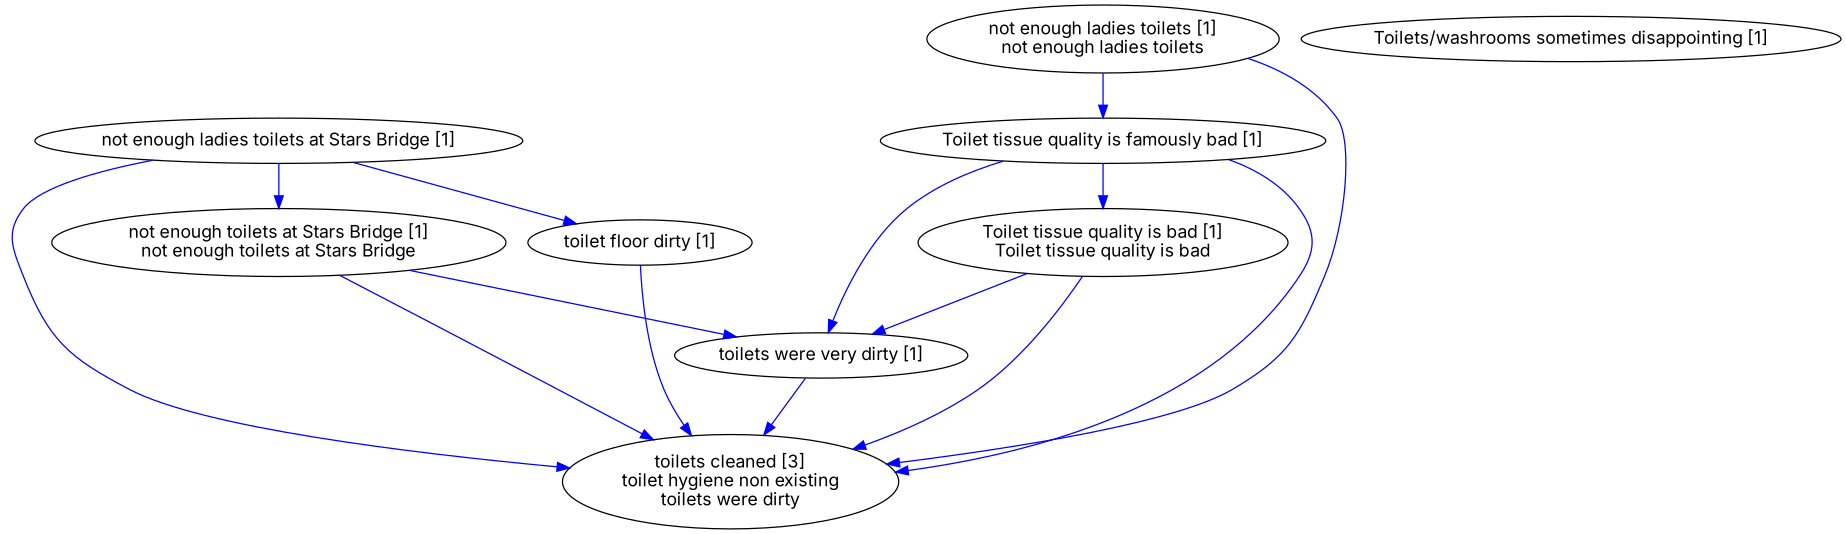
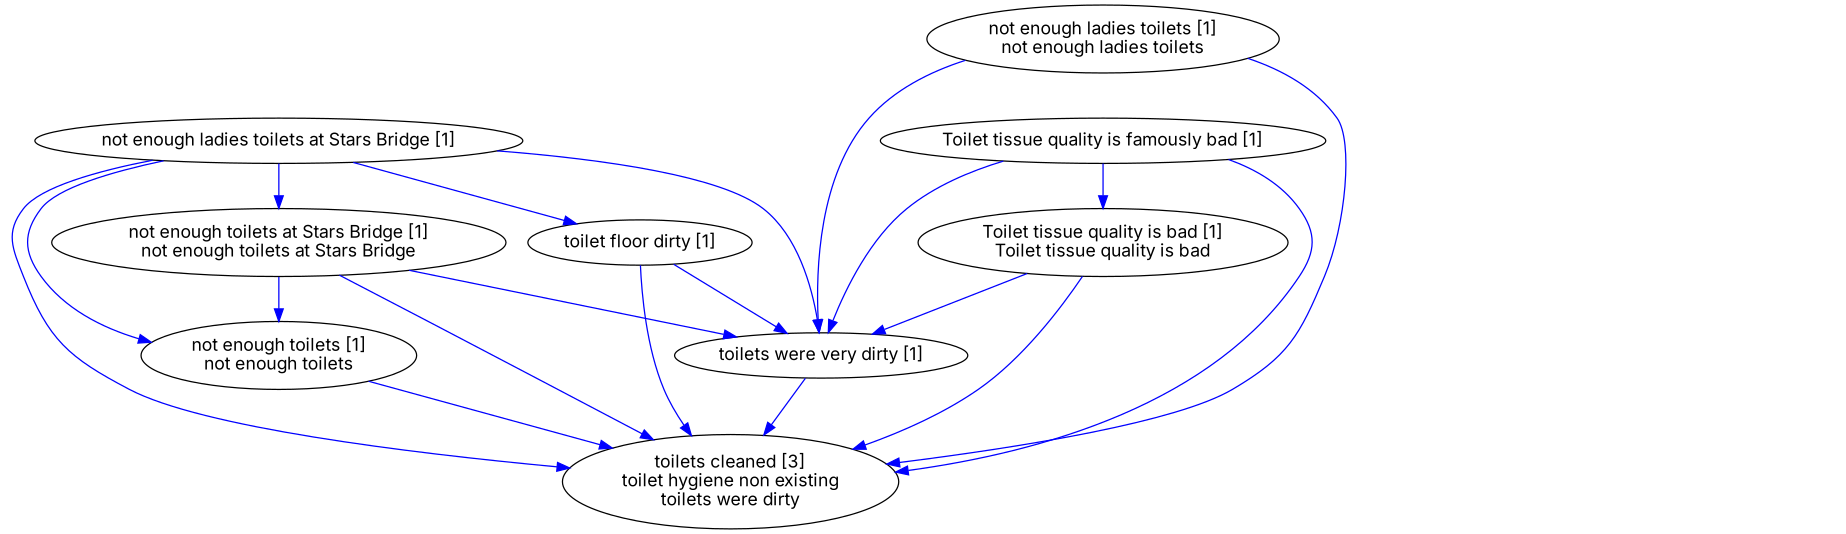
  digraph {
    fontname=Inter
    node [fontname=Inter]
    edge [color=blue fontname=Inter]
    "Toilet tissue quality is famously bad [1]"
    "toilets cleaned [3]\ntoilet hygiene non existing\ntoilets were dirty"
    "Toilet tissue quality is bad [1]\nToilet tissue quality is bad"
    "toilets were very dirty [1]"
-   "Toilets/washrooms sometimes disappointing [1]"
    "not enough ladies toilets at Stars Bridge [1]"
    "not enough toilets at Stars Bridge [1]\nnot enough toilets at Stars Bridge"
+   "not enough toilets [1]\nnot enough toilets"
    "toilet floor dirty [1]"
    "not enough ladies toilets [1]\nnot enough ladies toilets"
    "Toilet tissue quality is famously bad [1]" -> "toilets cleaned [3]\ntoilet hygiene non existing\ntoilets were dirty"
    "Toilet tissue quality is famously bad [1]" -> "Toilet tissue quality is bad [1]\nToilet tissue quality is bad"
    "Toilet tissue quality is famously bad [1]" -> "toilets were very dirty [1]"
    "Toilet tissue quality is bad [1]\nToilet tissue quality is bad" -> "toilets cleaned [3]\ntoilet hygiene non existing\ntoilets were dirty"
    "Toilet tissue quality is bad [1]\nToilet tissue quality is bad" -> "toilets were very dirty [1]"
    "toilets were very dirty [1]" -> "toilets cleaned [3]\ntoilet hygiene non existing\ntoilets were dirty"
    "not enough ladies toilets at Stars Bridge [1]" -> "toilets cleaned [3]\ntoilet hygiene non existing\ntoilets were dirty"
+   "not enough ladies toilets at Stars Bridge [1]" -> "toilets were very dirty [1]"
    "not enough ladies toilets at Stars Bridge [1]" -> "not enough toilets at Stars Bridge [1]\nnot enough toilets at Stars Bridge"
+   "not enough ladies toilets at Stars Bridge [1]" -> "not enough toilets [1]\nnot enough toilets"
    "not enough ladies toilets at Stars Bridge [1]" -> "toilet floor dirty [1]"
    "not enough toilets at Stars Bridge [1]\nnot enough toilets at Stars Bridge" -> "toilets cleaned [3]\ntoilet hygiene non existing\ntoilets were dirty"
    "not enough toilets at Stars Bridge [1]\nnot enough toilets at Stars Bridge" -> "toilets were very dirty [1]"
+   "not enough toilets at Stars Bridge [1]\nnot enough toilets at Stars Bridge" -> "not enough toilets [1]\nnot enough toilets"
+   "not enough toilets [1]\nnot enough toilets" -> "toilets cleaned [3]\ntoilet hygiene non existing\ntoilets were dirty"
    "toilet floor dirty [1]" -> "toilets cleaned [3]\ntoilet hygiene non existing\ntoilets were dirty"
+   "toilet floor dirty [1]" -> "toilets were very dirty [1]"
    "not enough ladies toilets [1]\nnot enough ladies toilets" -> "toilets cleaned [3]\ntoilet hygiene non existing\ntoilets were dirty"
-   "not enough ladies toilets [1]\nnot enough ladies toilets" -> "Toilet tissue quality is famously bad [1]"
+   "not enough ladies toilets [1]\nnot enough ladies toilets" -> "toilets were very dirty [1]"
  }
